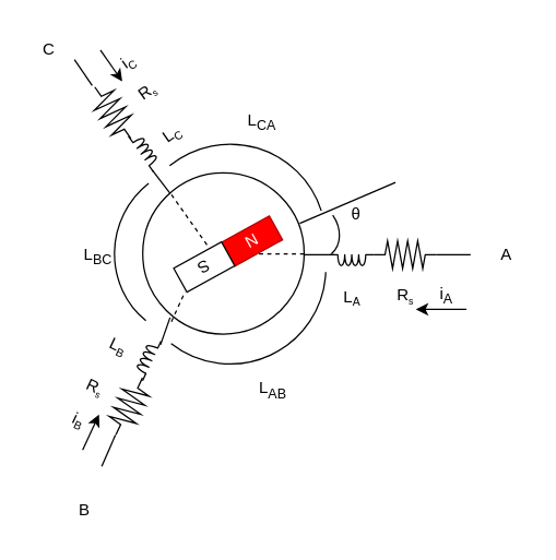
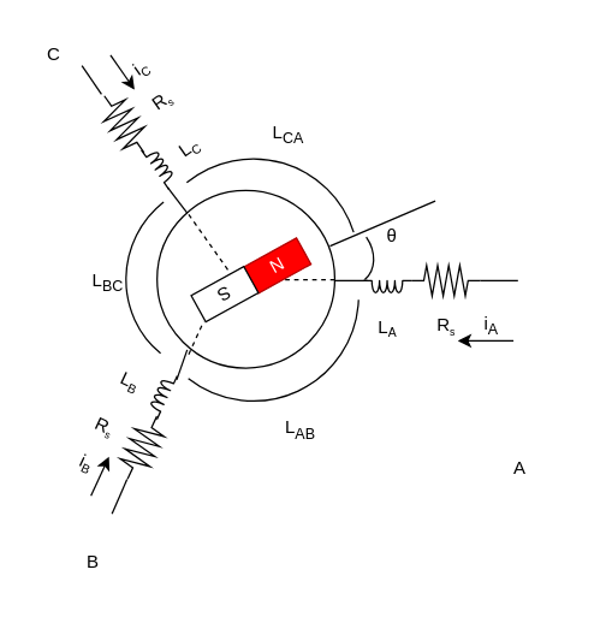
  <mxCell id="0" />
  <mxCell id="1" parent="0" />
  <mxCell id="2" value="" style="endArrow=none;dashed=1;html=1;rounded=0;" parent="1" edge="1"><mxGeometry width="50" height="50" relative="1" as="geometry"><mxPoint x="183.15" y="185.5" as="sourcePoint" /><mxPoint x="223.15" y="185.5" as="targetPoint" /></mxGeometry></mxCell>
  <mxCell id="3" value="" style="ellipse;whiteSpace=wrap;html=1;aspect=fixed;fillColor=none;rotation=-270;" parent="1" vertex="1"><mxGeometry x="103.998" y="126" width="118.15" height="118.15" as="geometry" /></mxCell>
  <mxCell id="4" value="" style="group;rotation=-210;" parent="1" vertex="1" connectable="0"><mxGeometry x="124.998" y="175" width="80.343" height="21.695" as="geometry" /></mxCell>
  <mxCell id="5" value="N" style="rounded=0;whiteSpace=wrap;html=1;fillColor=#FF0000;fontColor=#ffffff;strokeColor=#B20000;rotation=-569;" parent="4" vertex="1"><mxGeometry x="39" y="-9" width="40" height="20" as="geometry" /></mxCell>
  <mxCell id="6" value="S" style="rounded=0;whiteSpace=wrap;html=1;rotation=-569;" parent="4" vertex="1"><mxGeometry x="4" y="10" width="40" height="20" as="geometry" /></mxCell>
  <mxCell id="7" value="" style="endArrow=none;dashed=1;html=1;rounded=0;" parent="4" edge="1"><mxGeometry width="50" height="50" relative="1" as="geometry"><mxPoint x="0.002" y="60" as="sourcePoint" /><mxPoint x="10.002" y="38" as="targetPoint" /></mxGeometry></mxCell>
  <mxCell id="8" value="" style="group;rotation=-270;" parent="1" vertex="1" connectable="0"><mxGeometry x="252.998" y="145" width="60.17" height="121.85" as="geometry" /></mxCell>
  <mxCell id="9" value="" style="endArrow=none;html=1;rounded=0;" parent="8" edge="1"><mxGeometry width="50" height="50" relative="1" as="geometry"><mxPoint x="-31" y="41" as="sourcePoint" /><mxPoint x="-9" y="41" as="targetPoint" /></mxGeometry></mxCell>
  <mxCell id="10" value="" style="pointerEvents=1;verticalLabelPosition=bottom;shadow=0;dashed=0;align=center;html=1;verticalAlign=top;shape=mxgraph.electrical.inductors.inductor_3;direction=south;rotation=-270;" parent="8" vertex="1"><mxGeometry y="29" width="8" height="32" as="geometry" /></mxCell>
  <mxCell id="11" value="" style="pointerEvents=1;verticalLabelPosition=bottom;shadow=0;dashed=0;align=center;html=1;verticalAlign=top;shape=mxgraph.electrical.resistors.resistor_2;direction=south;rotation=-270;" parent="8" vertex="1"><mxGeometry x="33" y="18" width="20.17" height="46" as="geometry" /></mxCell>
  <mxCell id="12" value="" style="endArrow=none;html=1;rounded=0;" parent="8" edge="1"><mxGeometry width="50" height="50" relative="1" as="geometry"><mxPoint x="66" y="41" as="sourcePoint" /><mxPoint x="91" y="41" as="targetPoint" /></mxGeometry></mxCell>
  <mxCell id="13" value="R&lt;span style=&quot;font-size: 8.333px;&quot;&gt;&lt;sub&gt;s&lt;/sub&gt;&lt;/span&gt;" style="text;html=1;align=center;verticalAlign=middle;resizable=0;points=[];autosize=1;strokeColor=none;fillColor=none;rotation=0;" parent="8" vertex="1"><mxGeometry x="23" y="56" width="40" height="30" as="geometry" /></mxCell>
  <mxCell id="14" value="L&lt;span style=&quot;font-size: 10px;&quot;&gt;&lt;sub&gt;A&lt;/sub&gt;&lt;/span&gt;" style="text;html=1;align=center;verticalAlign=middle;resizable=0;points=[];autosize=1;strokeColor=none;fillColor=none;rotation=0;" parent="8" vertex="1"><mxGeometry x="-16" y="57" width="40" height="30" as="geometry" /></mxCell>
  <mxCell id="15" value="i&lt;sub&gt;A&lt;/sub&gt;" style="text;html=1;align=center;verticalAlign=middle;resizable=0;points=[];autosize=1;strokeColor=none;fillColor=none;rotation=0;" parent="8" vertex="1"><mxGeometry x="58" y="56" width="30" height="30" as="geometry" /></mxCell>
  <mxCell id="16" value="" style="endArrow=classic;html=1;rounded=0;" parent="8" edge="1"><mxGeometry width="50" height="50" relative="1" as="geometry"><mxPoint x="88" y="81" as="sourcePoint" /><mxPoint x="51" y="81" as="targetPoint" /></mxGeometry></mxCell>
  <mxCell id="17" value="" style="group;rotation=-155;" parent="1" vertex="1" connectable="0"><mxGeometry x="48.998" y="221" width="68.09" height="121.85" as="geometry" /></mxCell>
  <mxCell id="18" value="" style="endArrow=none;html=1;rounded=0;" parent="17" edge="1"><mxGeometry width="50" height="50" relative="1" as="geometry"><mxPoint x="75" y="11" as="sourcePoint" /><mxPoint x="68" y="31" as="targetPoint" /></mxGeometry></mxCell>
  <mxCell id="19" value="" style="pointerEvents=1;verticalLabelPosition=bottom;shadow=0;dashed=0;align=center;html=1;verticalAlign=top;shape=mxgraph.electrical.inductors.inductor_3;direction=south;rotation=-155;" parent="17" vertex="1"><mxGeometry x="54" y="25" width="8" height="32" as="geometry" /></mxCell>
  <mxCell id="20" value="" style="pointerEvents=1;verticalLabelPosition=bottom;shadow=0;dashed=0;align=center;html=1;verticalAlign=top;shape=mxgraph.electrical.resistors.resistor_2;direction=south;rotation=-155;" parent="17" vertex="1"><mxGeometry x="35" y="53" width="20.17" height="46" as="geometry" /></mxCell>
  <mxCell id="21" value="" style="endArrow=none;html=1;rounded=0;" parent="17" edge="1"><mxGeometry width="50" height="50" relative="1" as="geometry"><mxPoint x="35" y="97" as="sourcePoint" /><mxPoint x="25" y="120" as="targetPoint" /></mxGeometry></mxCell>
  <mxCell id="22" value="i&lt;span style=&quot;font-size: 10px;&quot;&gt;&lt;sub&gt;B&lt;/sub&gt;&lt;/span&gt;" style="text;html=1;align=center;verticalAlign=middle;resizable=0;points=[];autosize=1;strokeColor=none;fillColor=none;rotation=25;" parent="17" vertex="1"><mxGeometry x="-7" y="71" width="30" height="30" as="geometry" /></mxCell>
  <mxCell id="23" value="L&lt;span style=&quot;font-size: 10px;&quot;&gt;&lt;sub&gt;B&lt;/sub&gt;&lt;/span&gt;" style="text;html=1;align=center;verticalAlign=middle;resizable=0;points=[];autosize=1;strokeColor=none;fillColor=none;rotation=25;" parent="17" vertex="1"><mxGeometry x="17" y="17" width="40" height="30" as="geometry" /></mxCell>
  <mxCell id="24" value="R&lt;span style=&quot;font-size: 8.333px;&quot;&gt;&lt;sub&gt;s&lt;/sub&gt;&lt;/span&gt;" style="text;html=1;align=center;verticalAlign=middle;resizable=0;points=[];autosize=1;strokeColor=none;fillColor=none;rotation=25;" parent="17" vertex="1"><mxGeometry y="47" width="40" height="30" as="geometry" /></mxCell>
  <mxCell id="25" value="" style="endArrow=classic;html=1;rounded=0;" parent="17" edge="1"><mxGeometry width="50" height="50" relative="1" as="geometry"><mxPoint x="11" y="108" as="sourcePoint" /><mxPoint x="23" y="82" as="targetPoint" /></mxGeometry></mxCell>
  <mxCell id="26" value="" style="group;rotation=-395;" parent="1" vertex="1" connectable="0"><mxGeometry x="65.998" y="20" width="70" height="121.85" as="geometry" /></mxCell>
  <mxCell id="27" value="" style="endArrow=none;html=1;rounded=0;" parent="26" edge="1"><mxGeometry width="50" height="50" relative="1" as="geometry"><mxPoint x="58" y="121" as="sourcePoint" /><mxPoint x="45" y="104" as="targetPoint" /></mxGeometry></mxCell>
  <mxCell id="28" value="" style="pointerEvents=1;verticalLabelPosition=bottom;shadow=0;dashed=0;align=center;html=1;verticalAlign=top;shape=mxgraph.electrical.inductors.inductor_3;direction=south;rotation=-395;" parent="26" vertex="1"><mxGeometry x="36" y="74" width="8" height="32" as="geometry" /></mxCell>
  <mxCell id="29" value="" style="pointerEvents=1;verticalLabelPosition=bottom;shadow=0;dashed=0;align=center;html=1;verticalAlign=top;shape=mxgraph.electrical.resistors.resistor_2;direction=south;rotation=-395;" parent="26" vertex="1"><mxGeometry x="6" y="39" width="20.17" height="46" as="geometry" /></mxCell>
  <mxCell id="30" value="" style="endArrow=none;html=1;rounded=0;" parent="26" edge="1"><mxGeometry width="50" height="50" relative="1" as="geometry"><mxPoint x="1" y="42" as="sourcePoint" /><mxPoint x="-12" y="23" as="targetPoint" /></mxGeometry></mxCell>
  <mxCell id="31" value="i&lt;span style=&quot;font-size: 10px;&quot;&gt;&lt;sub&gt;C&lt;/sub&gt;&lt;/span&gt;" style="text;html=1;align=center;verticalAlign=middle;resizable=0;points=[];autosize=1;strokeColor=none;fillColor=none;rotation=325;" parent="26" vertex="1"><mxGeometry x="12" y="10" width="30" height="30" as="geometry" /></mxCell>
  <mxCell id="32" value="L&lt;span style=&quot;font-size: 10px;&quot;&gt;&lt;sub&gt;C&lt;/sub&gt;&lt;/span&gt;" style="text;html=1;align=center;verticalAlign=middle;resizable=0;points=[];autosize=1;strokeColor=none;fillColor=none;rotation=325;" parent="26" vertex="1"><mxGeometry x="39" y="63" width="40" height="30" as="geometry" /></mxCell>
  <mxCell id="33" value="R&lt;span style=&quot;font-size: 8.333px;&quot;&gt;&lt;sub&gt;s&lt;/sub&gt;&lt;/span&gt;" style="text;html=1;align=center;verticalAlign=middle;resizable=0;points=[];autosize=1;strokeColor=none;fillColor=none;rotation=325;" parent="26" vertex="1"><mxGeometry x="21" y="32" width="40" height="30" as="geometry" /></mxCell>
  <mxCell id="34" value="" style="endArrow=classic;html=1;rounded=0;" parent="26" edge="1"><mxGeometry width="50" height="50" relative="1" as="geometry"><mxPoint x="7" y="16" as="sourcePoint" /><mxPoint x="23" y="39" as="targetPoint" /></mxGeometry></mxCell>
  <mxCell id="35" value="" style="verticalLabelPosition=bottom;verticalAlign=top;html=1;shape=mxgraph.basic.arc;startAngle=0.641;endAngle=0.951;rotation=-270;" parent="1" vertex="1"><mxGeometry x="97.998" y="105" width="140" height="140" as="geometry" /></mxCell>
  <mxCell id="36" value="L&lt;sub&gt;CA&lt;/sub&gt;" style="text;html=1;align=center;verticalAlign=middle;resizable=0;points=[];autosize=1;strokeColor=none;fillColor=none;rotation=0;" parent="1" vertex="1"><mxGeometry x="170.998" y="74" width="40" height="30" as="geometry" /></mxCell>
  <mxCell id="37" value="" style="verticalLabelPosition=bottom;verticalAlign=top;html=1;shape=mxgraph.basic.arc;startAngle=0.506;endAngle=0.856;direction=west;rotation=-270;" parent="1" vertex="1"><mxGeometry x="97.998" y="126" width="140" height="140" as="geometry" /></mxCell>
  <mxCell id="38" value="L&lt;sub&gt;AB&lt;/sub&gt;" style="text;html=1;align=center;verticalAlign=middle;resizable=0;points=[];autosize=1;strokeColor=none;fillColor=none;rotation=0;" parent="1" vertex="1"><mxGeometry x="178.998" y="270" width="40" height="30" as="geometry" /></mxCell>
  <mxCell id="39" value="" style="verticalLabelPosition=bottom;verticalAlign=top;html=1;shape=mxgraph.basic.arc;startAngle=0.564;endAngle=0.856;direction=north;rotation=-255;" parent="1" vertex="1"><mxGeometry x="80.998" y="123" width="127" height="122" as="geometry" /></mxCell>
  <mxCell id="40" value="L&lt;sub&gt;BC&lt;/sub&gt;" style="text;html=1;align=center;verticalAlign=middle;resizable=0;points=[];autosize=1;strokeColor=none;fillColor=none;rotation=0;" parent="1" vertex="1"><mxGeometry x="50.998" y="172" width="40" height="30" as="geometry" /></mxCell>
  <mxCell id="41" value="" style="endArrow=none;html=1;rounded=0;" parent="1" edge="1"><mxGeometry width="50" height="50" relative="1" as="geometry"><mxPoint x="219" y="163" as="sourcePoint" /><mxPoint x="289" y="133" as="targetPoint" /></mxGeometry></mxCell>
- <mxCell id="42" value="A" style="text;html=1;align=center;verticalAlign=middle;resizable=0;points=[];autosize=1;strokeColor=none;fillColor=none;" parent="1" vertex="1"><mxGeometry x="355" y="170.85" width="30" height="30" as="geometry" /></mxCell>
+ <mxCell id="42" value="A" style="text;html=1;align=center;verticalAlign=middle;resizable=0;points=[];autosize=1;strokeColor=none;fillColor=none;" parent="1" vertex="1"><mxGeometry x="330" y="295.85" width="30" height="30" as="geometry" /></mxCell>
  <mxCell id="43" value="B" style="text;html=1;align=center;verticalAlign=middle;resizable=0;points=[];autosize=1;strokeColor=none;fillColor=none;" parent="1" vertex="1"><mxGeometry x="46" y="357.85" width="30" height="30" as="geometry" /></mxCell>
  <mxCell id="44" value="C" style="text;html=1;align=center;verticalAlign=middle;resizable=0;points=[];autosize=1;strokeColor=none;fillColor=none;" parent="1" vertex="1"><mxGeometry x="20" y="21" width="30" height="30" as="geometry" /></mxCell>
  <mxCell id="45" value="" style="verticalLabelPosition=bottom;verticalAlign=top;html=1;shape=mxgraph.basic.arc;startAngle=0.786;endAngle=0.01;rotation=135;" parent="1" vertex="1"><mxGeometry x="205.34" y="141.85" width="40" height="50" as="geometry" /></mxCell>
  <mxCell id="46" value="θ" style="text;html=1;align=center;verticalAlign=middle;resizable=0;points=[];autosize=1;strokeColor=none;fillColor=none;" parent="1" vertex="1"><mxGeometry x="245.34" y="142" width="30" height="30" as="geometry" /></mxCell>
  <mxCell id="47" value="" style="endArrow=none;dashed=1;html=1;rounded=0;entryX=0.25;entryY=1;entryDx=0;entryDy=0;" parent="1" target="6" edge="1"><mxGeometry width="50" height="50" relative="1" as="geometry"><mxPoint x="125" y="142" as="sourcePoint" /><mxPoint x="155" y="193.15" as="targetPoint" /></mxGeometry></mxCell>
